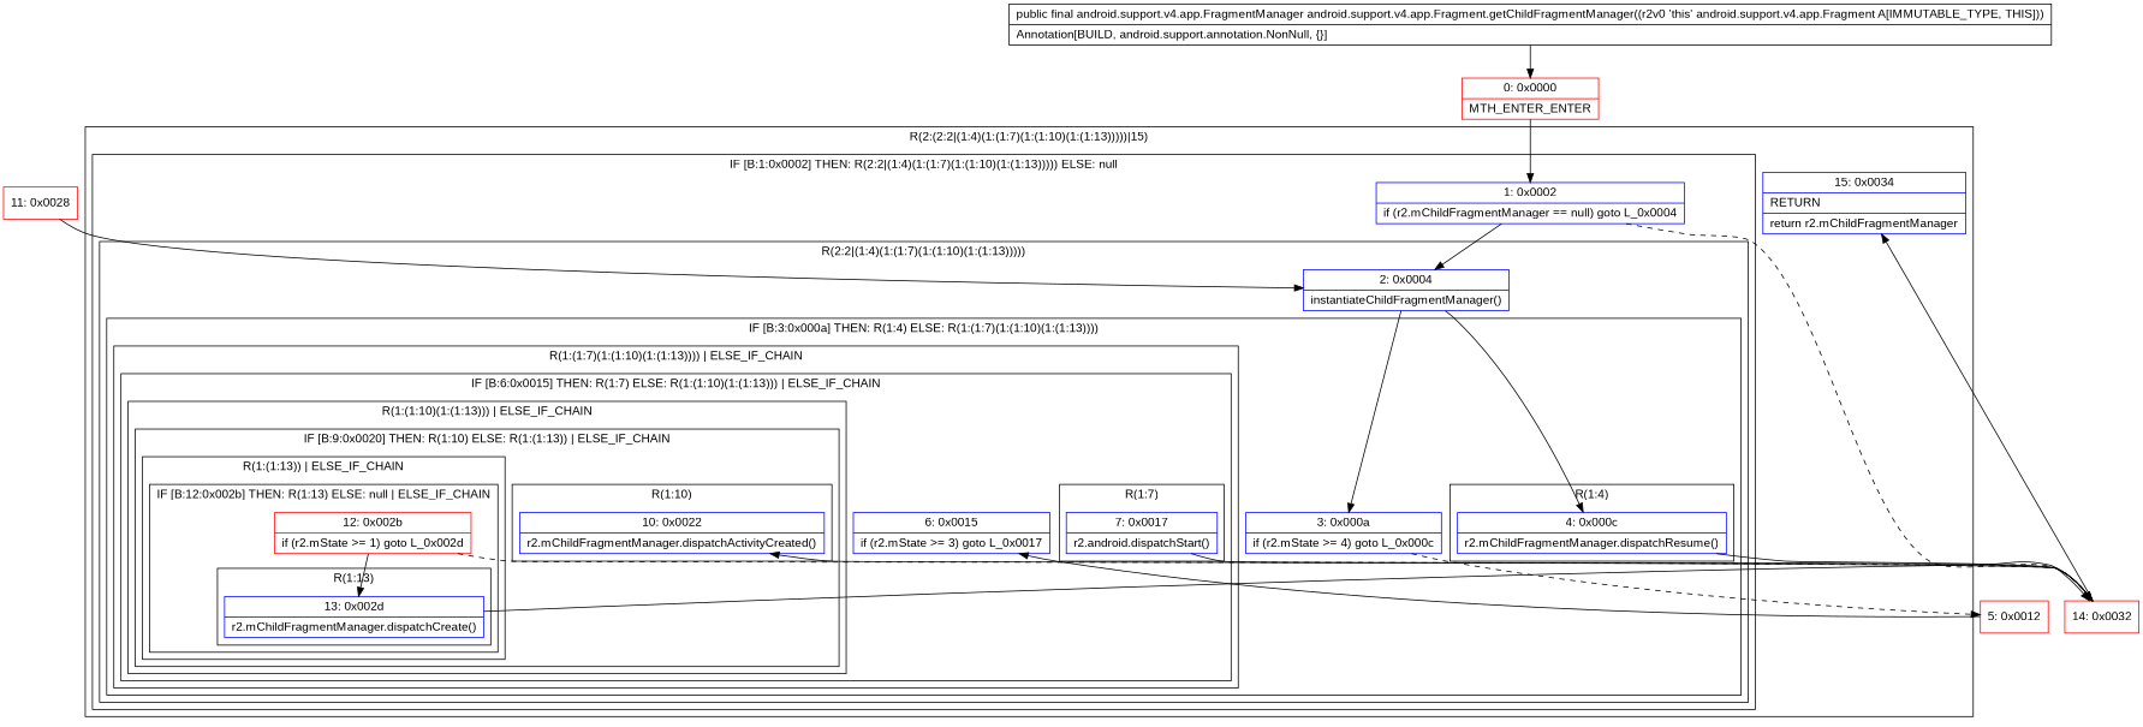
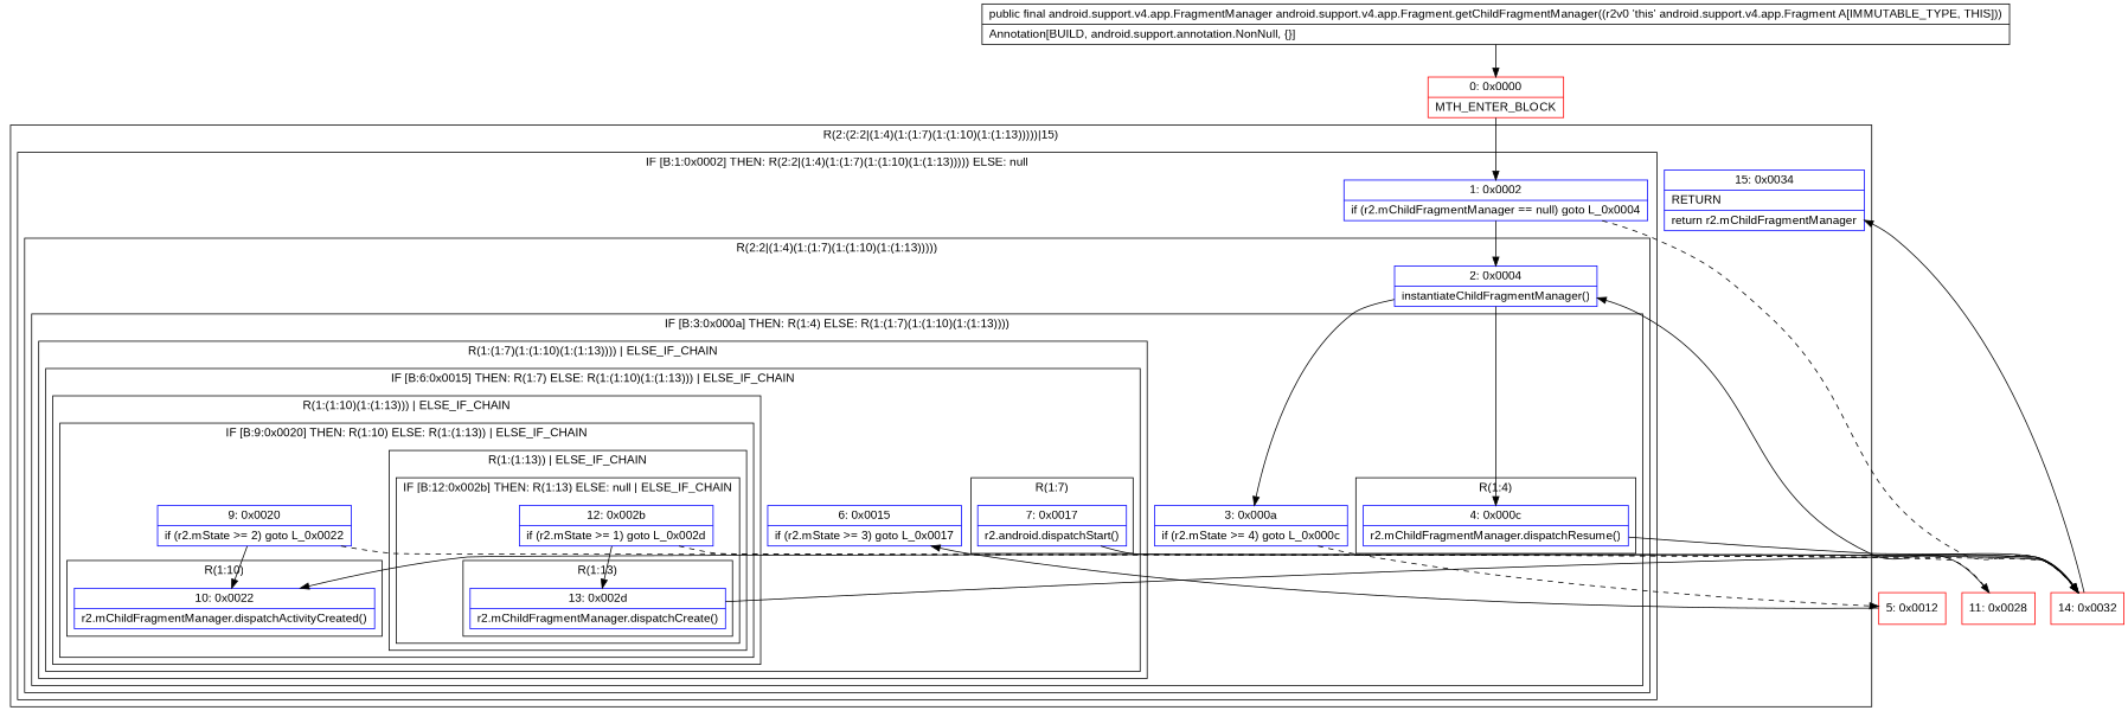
  digraph {
    fontname="Liberation Sans"
    node [color=blue fontname="Liberation Sans" shape=record]
    edge [fontname="Liberation Sans"]
    n1 [label="{4\:\ 0x000c|r2.mChildFragmentManager.dispatchResume()\l}"]
    n2 [label="{7\:\ 0x0017|r2.android.dispatchStart()\l}"]
    n3 [label="{10\:\ 0x0022|r2.mChildFragmentManager.dispatchActivityCreated()\l}"]
    n4 [label="{13\:\ 0x002d|r2.mChildFragmentManager.dispatchCreate()\l}"]
-   n5 [color=red label="{12\:\ 0x002b|if (r2.mState \>= 1) goto L_0x002d\l}"]
+   n5 [label="{12\:\ 0x002b|if (r2.mState \>= 1) goto L_0x002d\l}"]
+   n6 [label="{9\:\ 0x0020|if (r2.mState \>= 2) goto L_0x0022\l}"]
    n7 [label="{6\:\ 0x0015|if (r2.mState \>= 3) goto L_0x0017\l}"]
    n8 [label="{3\:\ 0x000a|if (r2.mState \>= 4) goto L_0x000c\l}"]
    n9 [label="{2\:\ 0x0004|instantiateChildFragmentManager()\l}"]
    n10 [label="{1\:\ 0x0002|if (r2.mChildFragmentManager == null) goto L_0x0004\l}"]
    n11 [label="{15\:\ 0x0034|RETURN\l|return r2.mChildFragmentManager\l}"]
    n12 [color=red label="{14\:\ 0x0032}"]
    n13 [color=red label="{11\:\ 0x0028}"]
    n14 [color=red label="{5\:\ 0x0012}"]
-   n15 [color=red label="{0\:\ 0x0000|MTH_ENTER_ENTER\l}"]
+   n15 [color=red label="{0\:\ 0x0000|MTH_ENTER_BLOCK\l}"]
    n16 [label="{public final android.support.v4.app.FragmentManager android.support.v4.app.Fragment.getChildFragmentManager((r2v0 'this' android.support.v4.app.Fragment A[IMMUTABLE_TYPE, THIS]))  | Annotation[BUILD, android.support.annotation.NonNull, \{\}]\l}" color=""]
    subgraph cluster_1 {
      label="R(2:(2:2|(1:4)(1:(1:7)(1:(1:10)(1:(1:13)))))|15)"
      n11
      subgraph cluster_2 {
        label="IF [B:1:0x0002] THEN: R(2:2|(1:4)(1:(1:7)(1:(1:10)(1:(1:13))))) ELSE: null"
        n10
        subgraph cluster_3 {
          label="R(2:2|(1:4)(1:(1:7)(1:(1:10)(1:(1:13)))))"
          n9
          subgraph cluster_4 {
            label="IF [B:3:0x000a] THEN: R(1:4) ELSE: R(1:(1:7)(1:(1:10)(1:(1:13))))"
            n8
            subgraph cluster_5 {
              label="R(1:4)"
              n1
            }
            subgraph cluster_6 {
              label="R(1:(1:7)(1:(1:10)(1:(1:13)))) | ELSE_IF_CHAIN\l"
              subgraph cluster_7 {
                label="IF [B:6:0x0015] THEN: R(1:7) ELSE: R(1:(1:10)(1:(1:13))) | ELSE_IF_CHAIN\l"
                n7
                subgraph cluster_8 {
                  label="R(1:7)"
                  n2
                }
                subgraph cluster_9 {
                  label="R(1:(1:10)(1:(1:13))) | ELSE_IF_CHAIN\l"
                  subgraph cluster_10 {
                    label="IF [B:9:0x0020] THEN: R(1:10) ELSE: R(1:(1:13)) | ELSE_IF_CHAIN\l"
+                   n6
                    subgraph cluster_11 {
                      label="R(1:10)"
                      n3
                    }
                    subgraph cluster_12 {
                      label="R(1:(1:13)) | ELSE_IF_CHAIN\l"
                      subgraph cluster_13 {
                        label="IF [B:12:0x002b] THEN: R(1:13) ELSE: null | ELSE_IF_CHAIN\l"
                        n5
                        subgraph cluster_14 {
                          label="R(1:13)"
                          n4
                        }
                      }
                    }
                  }
                }
              }
            }
          }
        }
      }
    }
    n1 -> n12
    n2 -> n12
    n4 -> n12
    n5 -> n4
    n5 -> n12 [style=dashed]
+   n6 -> n3
+   n6 -> n13 [style=dashed]
    n8 -> n14 [style=dashed]
    n9 -> n1
    n9 -> n8
    n10 -> n9
    n10 -> n12 [style=dashed]
    n12 -> n3
    n12 -> n11
    n13 -> n9
    n14 -> n7
    n15 -> n10
    n16 -> n15
  }
